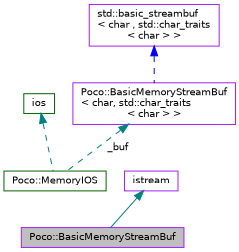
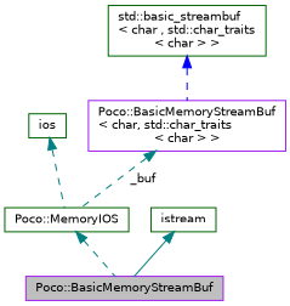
  digraph {
    node [color=darkgreen fillcolor=white fontname=Helvetica fontsize=10 shape=record style=filled]
    edge [color=teal dir=back fontname=Helvetica fontsize=10 labelfontname=Helvetica labelfontsize=10 style=dashed]
    n1 [color=purple fillcolor=grey75 fontcolor=black height=0.2 label="Poco::BasicMemoryStreamBuf" width=0.4]
    n2 [height=0.2 label="Poco::MemoryIOS" width=0.4]
    n3 [height=0.2 label=ios width=0.4]
    n4 [color=purple height=0.2 label="Poco::BasicMemoryStreamBuf\l\< char, std::char_traits\l\< char \> \>" width=0.4]
-   n5 [color=purple height=0.2 label="std::basic_streambuf\l\< char , std::char_traits\l\< char \>  \>" width=0.4]
-   n6 [color=purple height=0.2 label=istream width=0.4]
+   n5 [height=0.2 label="std::basic_streambuf\l\< char , std::char_traits\l\< char \>  \>" width=0.4]
+   n6 [height=0.2 label=istream width=0.4]
+   n2 -> n1
    n3 -> n2
    n4 -> n2 [label=" _buf"]
    n5 -> n4 [color=blue]
    n6 -> n1 [style=solid]
  }
